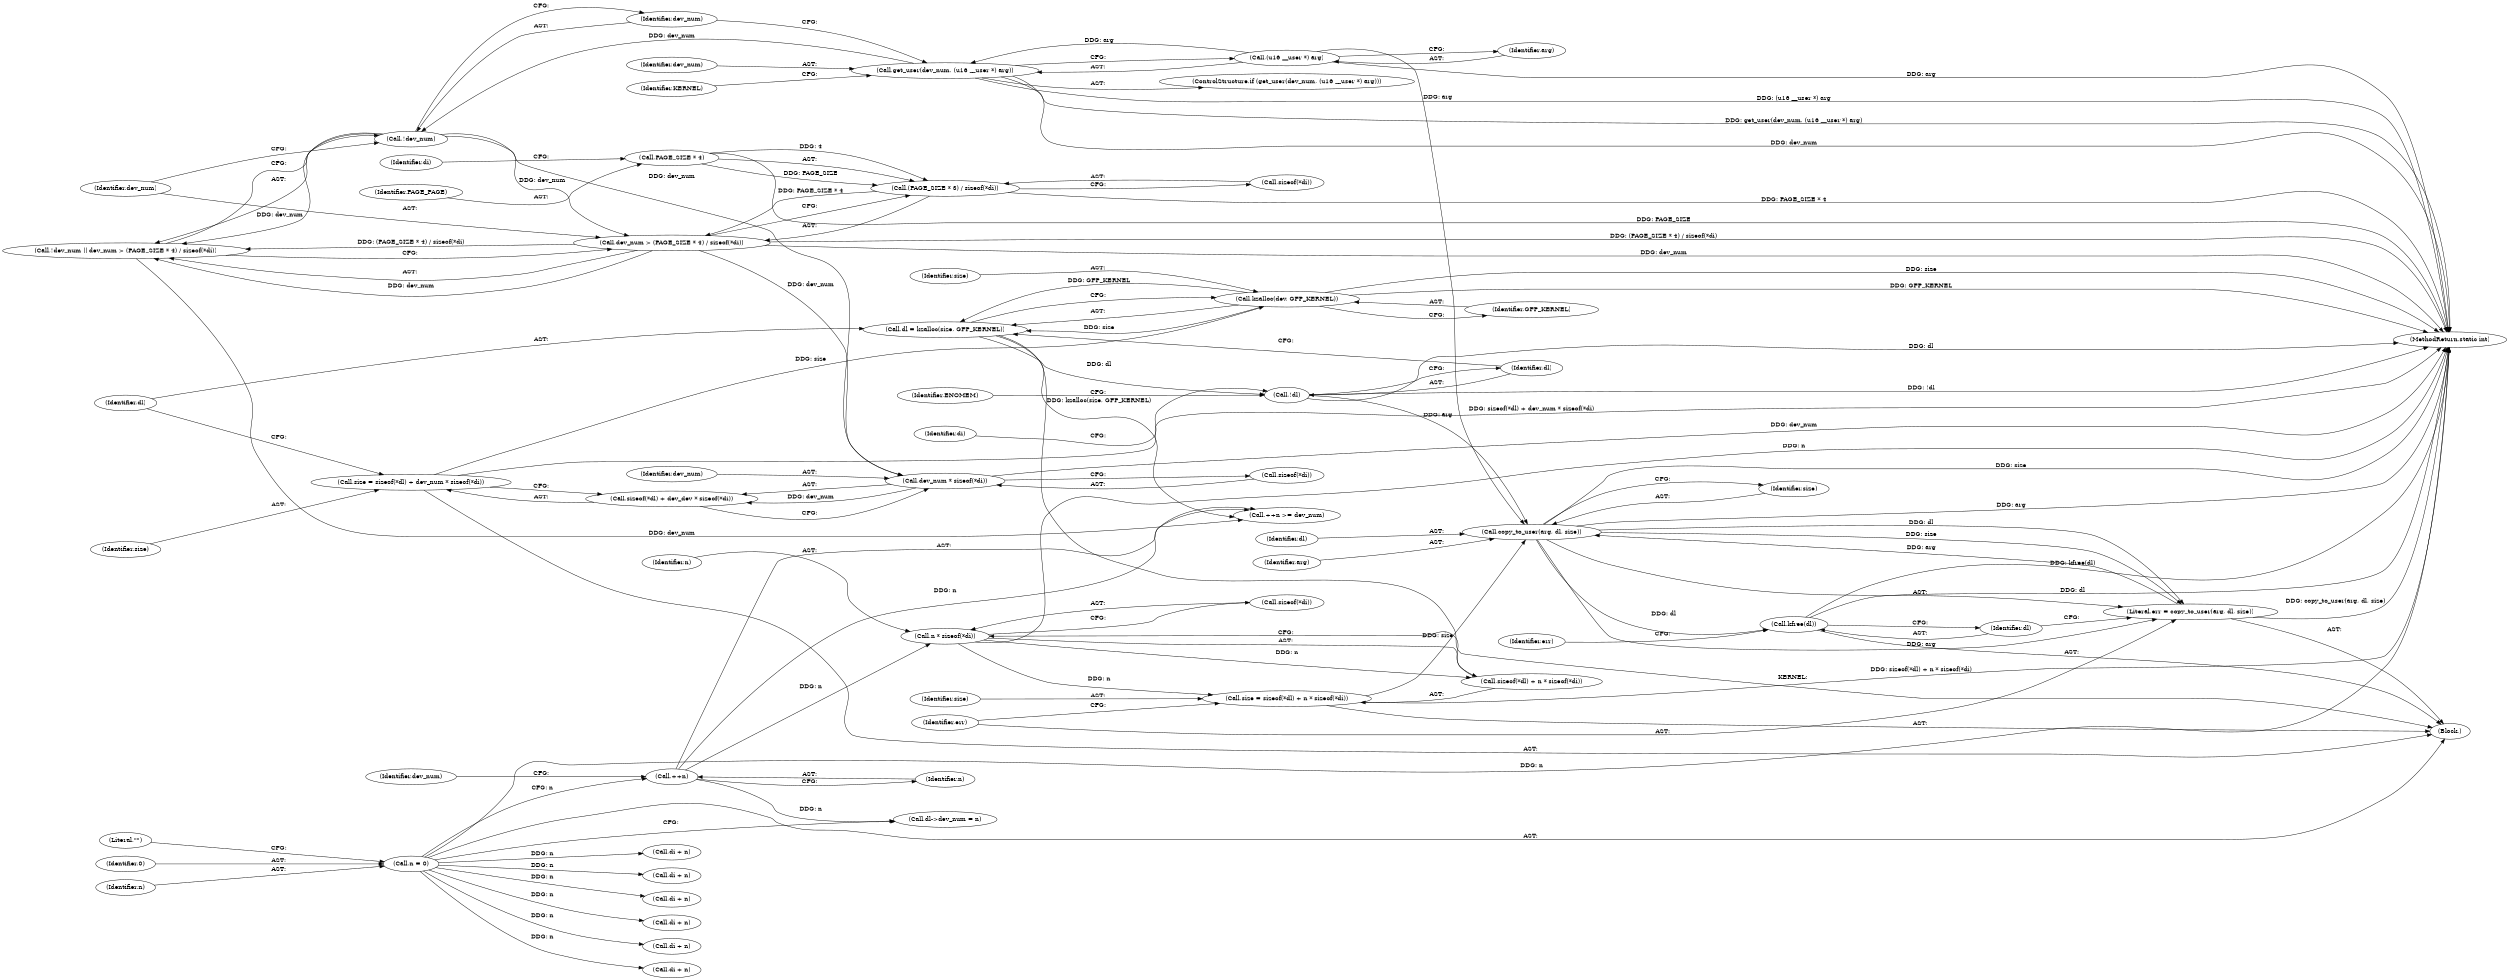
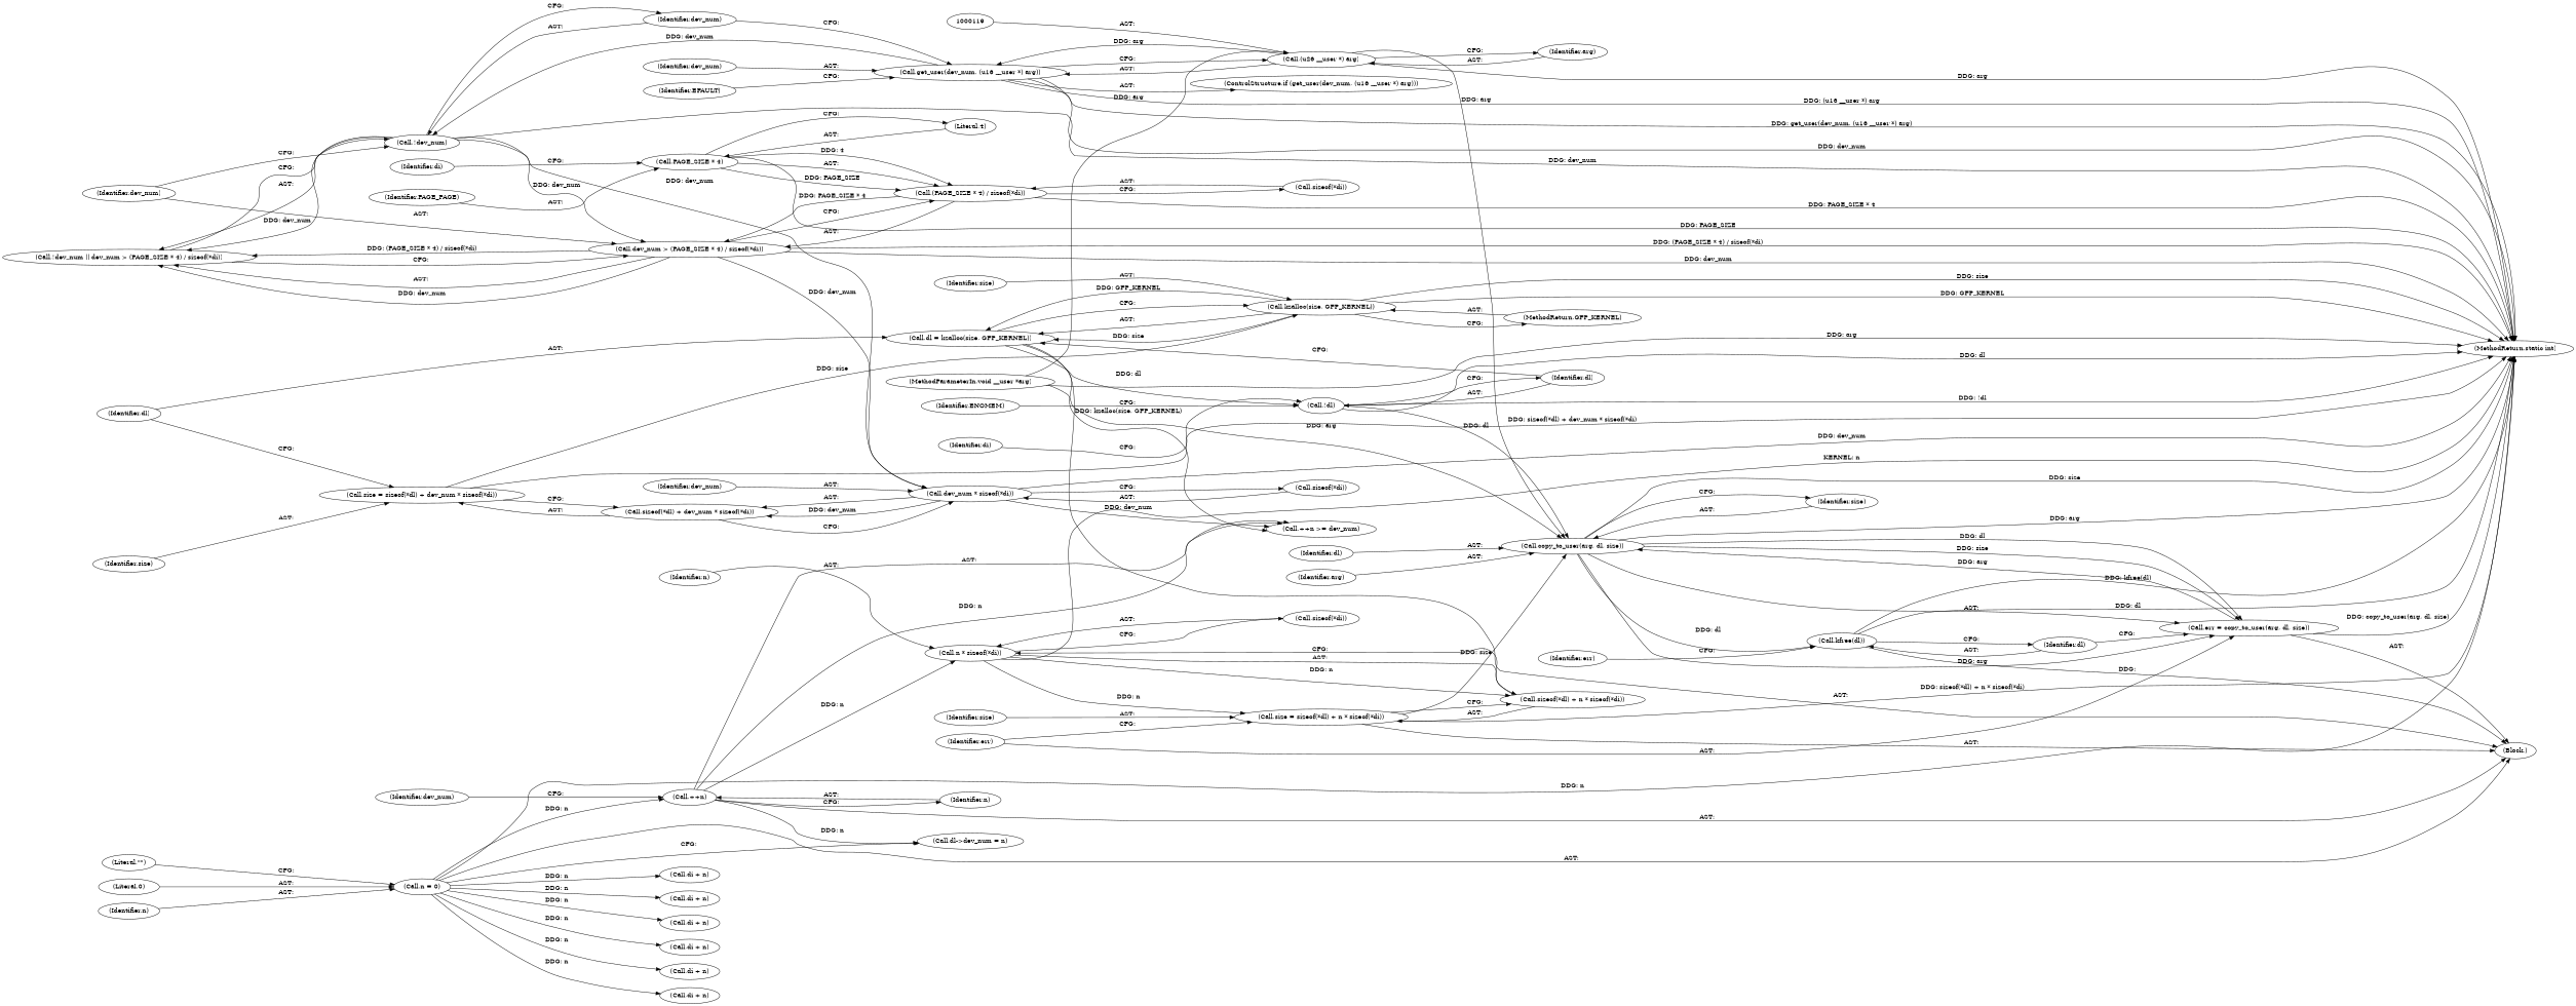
  digraph {
    rankdir=LR
    n1 [label="(Call,copy_to_user(arg, dl, size))"]
-   n2 [label="(Literal,err = copy_to_user(arg, dl, size))"]
+   n2 [label="(Call,err = copy_to_user(arg, dl, size))"]
    n3 [label="(Call,kfree(dl))"]
    n4 [label="(MethodReturn,static int)"]
    n5 [label="(Identifier,size)"]
    n6 [label="(Block,)"]
    n7 [label="(Identifier,dl)"]
-   n8 [label="(Call,(u16 __user *) arg)"]
+   n8 [label="(Call,(u26 __user *) arg)"]
    n9 [label="(Call,get_user(dev_num, (u16 __user *) arg))"]
    n10 [label="(Identifier,arg)"]
    n11 [label="(Call,!dev_num)"]
    n12 [label="(ControlStructure,if (get_user(dev_num, (u16 __user *) arg)))"]
+   n13 [label="(MethodParameterIn,void __user *arg)"]
    n14 [label="(Call,!dl)"]
    n15 [label="(Identifier,dl)"]
    n16 [label="(Call,dl = kzalloc(size, GFP_KERNEL))"]
-   n17 [label="(Call,kzalloc(dev, GFP_KERNEL))"]
+   n17 [label="(Call,kzalloc(size, GFP_KERNEL))"]
    n18 [label="(Call,++n >= dev_num)"]
-   n19 [label="(Identifier,GFP_KERNEL)"]
+   n19 [label="(MethodReturn,GFP_KERNEL)"]
    n20 [label="(Call,size = sizeof(*dl) + dev_num * sizeof(*di))"]
-   n21 [label="(Call,sizeof(*dl) + dev_dev * sizeof(*di))"]
+   n21 [label="(Call,sizeof(*dl) + dev_num * sizeof(*di))"]
    n22 [label="(Call,dev_num * sizeof(*di))"]
    n23 [label="(Call,sizeof(*di))"]
    n24 [label="(Call,dev_num > (PAGE_SIZE * 4) / sizeof(*di))"]
-   n25 [label="(Call,(PAGE_SIZE * 3) / sizeof(*di))"]
+   n25 [label="(Call,(PAGE_SIZE * 4) / sizeof(*di))"]
    n26 [label="(Call,!dev_num || dev_num > (PAGE_SIZE * 4) / sizeof(*di))"]
    n27 [label="(Call,sizeof(*di))"]
    n28 [label="(Identifier,dev_num)"]
    n29 [label="(Call,PAGE_SIZE * 4)"]
+   n30 [label="(Literal,4)"]
    n31 [label="(Call,size = sizeof(*dl) + n * sizeof(*di))"]
    n32 [label="(Call,sizeof(*dl) + n * sizeof(*di))"]
    n33 [label="(Call,n * sizeof(*di))"]
    n34 [label="(Call,sizeof(*di))"]
    n35 [label="(Call,++n)"]
    n36 [label="(Identifier,n)"]
    n37 [label="(Call,dl->dev_num = n)"]
    n38 [label="(Call,n = 0)"]
    n39 [label="(Call,di + n)"]
    n40 [label="(Call,di + n)"]
    n41 [label="(Call,di + n)"]
    n42 [label="(Call,di + n)"]
    n43 [label="(Call,di + n)"]
    n44 [label="(Call,di + n)"]
-   n45 [label="(Identifier,0)"]
+   n45 [label="(Literal,0)"]
    n46 [label="(Identifier,n)"]
    n47 [label="(Literal,\"\")"]
    n48 [label="(Identifier,di)"]
    n49 [label="(Identifier,dev_num)"]
    n50 [label="(Identifier,size)"]
    n51 [label="(Identifier,arg)"]
    n52 [label="(Identifier,err)"]
    n53 [label="(Identifier,err)"]
    n54 [label="(Identifier,n)"]
    n55 [label="(Identifier,dev_num)"]
    n56 [label="(Identifier,dev_num)"]
    n57 [label="(Identifier,size)"]
    n58 [label="(Identifier,dev_num)"]
-   n59 [label="(Identifier,KERNEL)"]
+   n59 [label="(Identifier,EFAULT)"]
    n60 [label="(Identifier,dl)"]
    n61 [label="(Identifier,dl)"]
    n62 [label="(Identifier,size)"]
    n63 [label="(Identifier,PAGE_PAGE)"]
    n64 [label="(Identifier,di)"]
    n65 [label="(Identifier,ENOMEM)"]
+   1000119
    n1 -> n2 [label="AST: "]
    n1 -> n2 [label="DDG: arg"]
    n1 -> n2 [label="DDG: dl"]
    n1 -> n2 [label="DDG: size"]
    n1 -> n3 [label="DDG: dl"]
    n1 -> n4 [label="DDG: size"]
    n1 -> n4 [label="DDG: arg"]
    n1 -> n5 [label="CFG: "]
    n2 -> n1 [label="DDG: arg"]
    n2 -> n4 [label="DDG: copy_to_user(arg, dl, size)"]
    n2 -> n6 [label="AST: "]
    n3 -> n4 [label="DDG: kfree(dl)"]
    n3 -> n4 [label="DDG: dl"]
-   n3 -> n6 [label="AST: "]
+   n3 -> n6 [label="DDG: "]
    n3 -> n7 [label="CFG: "]
    n5 -> n1 [label="AST: "]
    n7 -> n2 [label="CFG: "]
    n7 -> n3 [label="AST: "]
    n8 -> n1 [label="DDG: arg"]
    n8 -> n4 [label="DDG: arg"]
    n8 -> n9 [label="AST: "]
    n8 -> n9 [label="DDG: arg"]
    n8 -> n10 [label="CFG: "]
    n9 -> n4 [label="DDG: dev_num"]
    n9 -> n4 [label="DDG: (u16 __user *) arg"]
    n9 -> n4 [label="DDG: get_user(dev_num, (u16 __user *) arg)"]
    n9 -> n8 [label="CFG: "]
    n9 -> n11 [label="DDG: dev_num"]
    n9 -> n12 [label="AST: "]
    n10 -> n8 [label="AST: "]
+   n11 -> n4 [label="DDG: dev_num"]
    n11 -> n22 [label="DDG: dev_num"]
    n11 -> n24 [label="DDG: dev_num"]
    n11 -> n26 [label="AST: "]
    n11 -> n26 [label="DDG: dev_num"]
    n11 -> n28 [label="CFG: "]
-   n14 -> n1 [label="DDG: arg"]
+   n13 -> n1 [label="DDG: arg"]
+   n13 -> n4 [label="DDG: arg"]
+   n13 -> n8 [label="DDG: arg"]
+   n14 -> n1 [label="DDG: dl"]
    n14 -> n4 [label="DDG: !dl"]
    n14 -> n4 [label="DDG: dl"]
    n14 -> n15 [label="CFG: "]
    n15 -> n14 [label="AST: "]
    n15 -> n16 [label="CFG: "]
-   n16 -> n6 [label="KERNEL: "]
+   n16 -> n6 [label="AST: "]
    n16 -> n14 [label="DDG: dl"]
    n16 -> n17 [label="CFG: "]
    n16 -> n18 [label="DDG: kzalloc(size, GFP_KERNEL)"]
    n17 -> n4 [label="DDG: GFP_KERNEL"]
    n17 -> n4 [label="DDG: size"]
    n17 -> n16 [label="AST: "]
    n17 -> n16 [label="DDG: size"]
    n17 -> n16 [label="DDG: GFP_KERNEL"]
    n17 -> n19 [label="CFG: "]
    n19 -> n17 [label="AST: "]
    n20 -> n4 [label="DDG: sizeof(*dl) + dev_num * sizeof(*di)"]
-   n20 -> n6 [label="AST: "]
+   n35 -> n6 [label="AST: "]
    n20 -> n17 [label="DDG: size"]
    n20 -> n21 [label="CFG: "]
    n21 -> n20 [label="AST: "]
    n21 -> n22 [label="CFG: "]
    n22 -> n4 [label="DDG: dev_num"]
-   n26 -> n18 [label="DDG: dev_num"]
+   n22 -> n18 [label="DDG: dev_num"]
    n22 -> n21 [label="AST: "]
    n22 -> n21 [label="DDG: dev_num"]
    n22 -> n23 [label="CFG: "]
    n23 -> n22 [label="AST: "]
    n24 -> n4 [label="DDG: (PAGE_SIZE * 4) / sizeof(*di)"]
    n24 -> n4 [label="DDG: dev_num"]
    n24 -> n22 [label="DDG: dev_num"]
    n24 -> n25 [label="CFG: "]
    n24 -> n26 [label="AST: "]
    n24 -> n26 [label="DDG: dev_num"]
    n24 -> n26 [label="DDG: (PAGE_SIZE * 4) / sizeof(*di)"]
    n25 -> n4 [label="DDG: PAGE_SIZE * 4"]
    n25 -> n24 [label="AST: "]
    n25 -> n24 [label="DDG: PAGE_SIZE * 4"]
    n25 -> n27 [label="CFG: "]
    n26 -> n11 [label="CFG: "]
    n26 -> n24 [label="CFG: "]
    n27 -> n25 [label="AST: "]
    n28 -> n9 [label="CFG: "]
    n28 -> n11 [label="AST: "]
    n29 -> n4 [label="DDG: PAGE_SIZE"]
    n29 -> n25 [label="AST: "]
    n29 -> n25 [label="DDG: PAGE_SIZE"]
    n29 -> n25 [label="DDG: 4"]
+   n29 -> n30 [label="CFG: "]
+   n30 -> n29 [label="AST: "]
    n31 -> n1 [label="DDG: size"]
    n31 -> n4 [label="DDG: sizeof(*dl) + n * sizeof(*di)"]
    n31 -> n6 [label="AST: "]
+   n31 -> n32 [label="CFG: "]
    n32 -> n31 [label="AST: "]
    n32 -> n33 [label="CFG: "]
-   n33 -> n4 [label="DDG: n"]
+   n33 -> n4 [label="KERNEL: n"]
    n33 -> n31 [label="DDG: n"]
    n33 -> n32 [label="AST: "]
    n33 -> n32 [label="DDG: n"]
    n33 -> n34 [label="CFG: "]
    n34 -> n33 [label="AST: "]
    n35 -> n18 [label="AST: "]
    n35 -> n18 [label="DDG: n"]
    n35 -> n33 [label="DDG: n"]
    n35 -> n36 [label="CFG: "]
    n35 -> n37 [label="DDG: n"]
    n36 -> n35 [label="AST: "]
    n38 -> n4 [label="DDG: n"]
    n38 -> n6 [label="AST: "]
-   n38 -> n35 [label="CFG: n"]
+   n38 -> n35 [label="DDG: n"]
    n38 -> n37 [label="CFG: "]
    n38 -> n39 [label="DDG: n"]
    n38 -> n40 [label="DDG: n"]
    n38 -> n41 [label="DDG: n"]
    n38 -> n42 [label="DDG: n"]
    n38 -> n43 [label="DDG: n"]
    n38 -> n44 [label="DDG: n"]
    n45 -> n38 [label="AST: "]
    n46 -> n38 [label="AST: "]
    n47 -> n38 [label="CFG: "]
    n48 -> n14 [label="CFG: "]
    n49 -> n11 [label="CFG: "]
    n49 -> n24 [label="AST: "]
    n50 -> n20 [label="AST: "]
    n51 -> n1 [label="AST: "]
    n52 -> n2 [label="AST: "]
    n52 -> n31 [label="CFG: "]
    n53 -> n3 [label="CFG: "]
    n54 -> n33 [label="AST: "]
    n55 -> n9 [label="AST: "]
    n56 -> n35 [label="CFG: "]
    n57 -> n17 [label="AST: "]
    n58 -> n22 [label="AST: "]
    n59 -> n9 [label="CFG: "]
    n60 -> n16 [label="AST: "]
    n60 -> n20 [label="CFG: "]
    n61 -> n1 [label="AST: "]
    n62 -> n31 [label="AST: "]
    n63 -> n29 [label="AST: "]
    n64 -> n29 [label="CFG: "]
    n65 -> n14 [label="CFG: "]
+   1000119 -> n8 [label="AST: "]
  }
